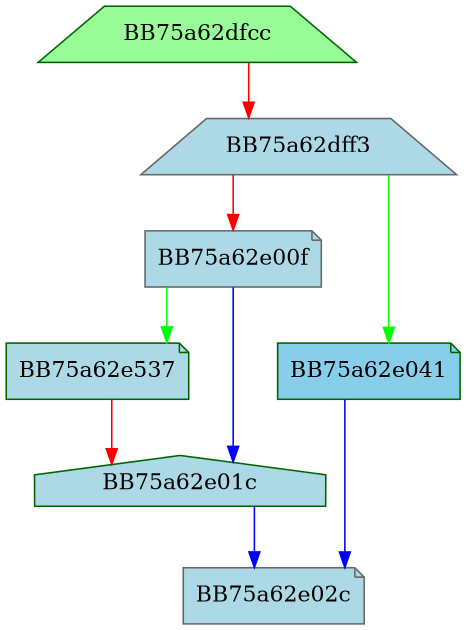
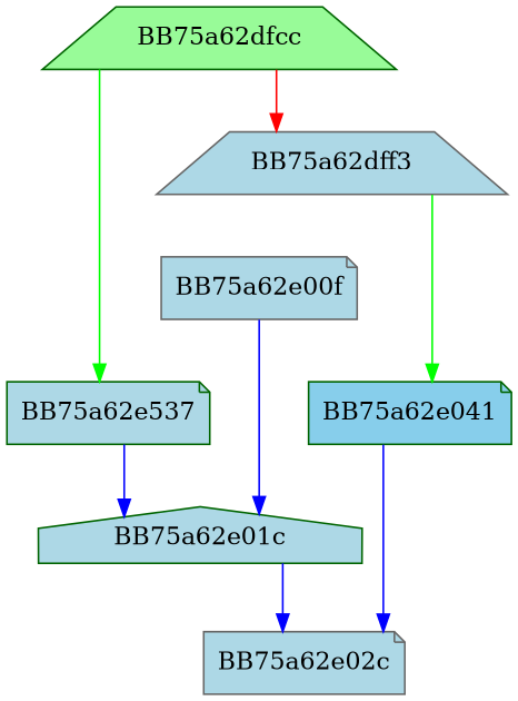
  digraph {
    splines=ortho
    node [color=darkgreen fillcolor=lightblue shape=note style=filled]
    edge [color=blue]
    BB75a62dfcc [fillcolor=palegreen shape=trapezium]
    n2 [label=BB75a62e537]
    BB75a62dff3 [color=gray40 shape=trapezium]
    BB75a62e01c [shape=house]
    BB75a62e041 [fillcolor=skyblue]
    BB75a62e00f [color=gray40]
    BB75a62e02c [color=gray40]
-   BB75a62e00f -> n2 [color=green]
+   BB75a62dfcc -> n2 [color=green]
    BB75a62dfcc -> BB75a62dff3 [color=red]
-   n2 -> BB75a62e01c [color=red]
+   n2 -> BB75a62e01c
    BB75a62dff3 -> BB75a62e041 [color=green]
-   BB75a62dff3 -> BB75a62e00f [color=red]
    BB75a62e01c -> BB75a62e02c
    BB75a62e041 -> BB75a62e02c
    BB75a62e00f -> BB75a62e01c
  }
